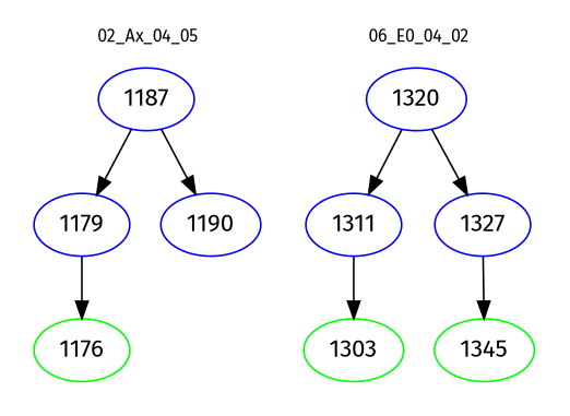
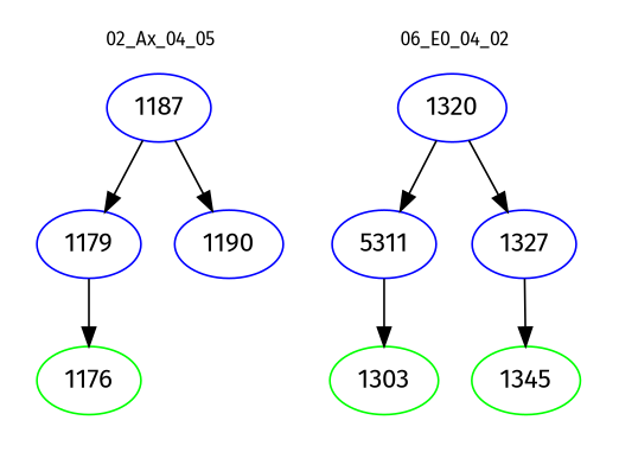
  digraph {
    fontname="Fira Sans"
    node [color=blue fontname="Fira Sans"]
    edge [color=black fontname="Fira Sans"]
    n1 [label=1187]
    n2 [label=1179]
    n3 [label=1190]
    n4 [color=green label=1176]
    n5 [label=1320]
-   n6 [label=1311]
+   n6 [label=5311]
    n7 [label=1327]
    n8 [color=green label=1303]
    n9 [color=green label=1345]
    subgraph cluster_1 {
      color=white
      fontsize=10
      label="02_Ax_04_05"
      n1
      n2
      n3
      n4
    }
    subgraph cluster_2 {
      color=white
      fontsize=10
      label="06_E0_04_02"
      n5
      n6
      n7
      n8
      n9
    }
    n1 -> n2
    n1 -> n3
    n2 -> n4
    n5 -> n6
    n5 -> n7
    n6 -> n8
    n7 -> n9
  }
